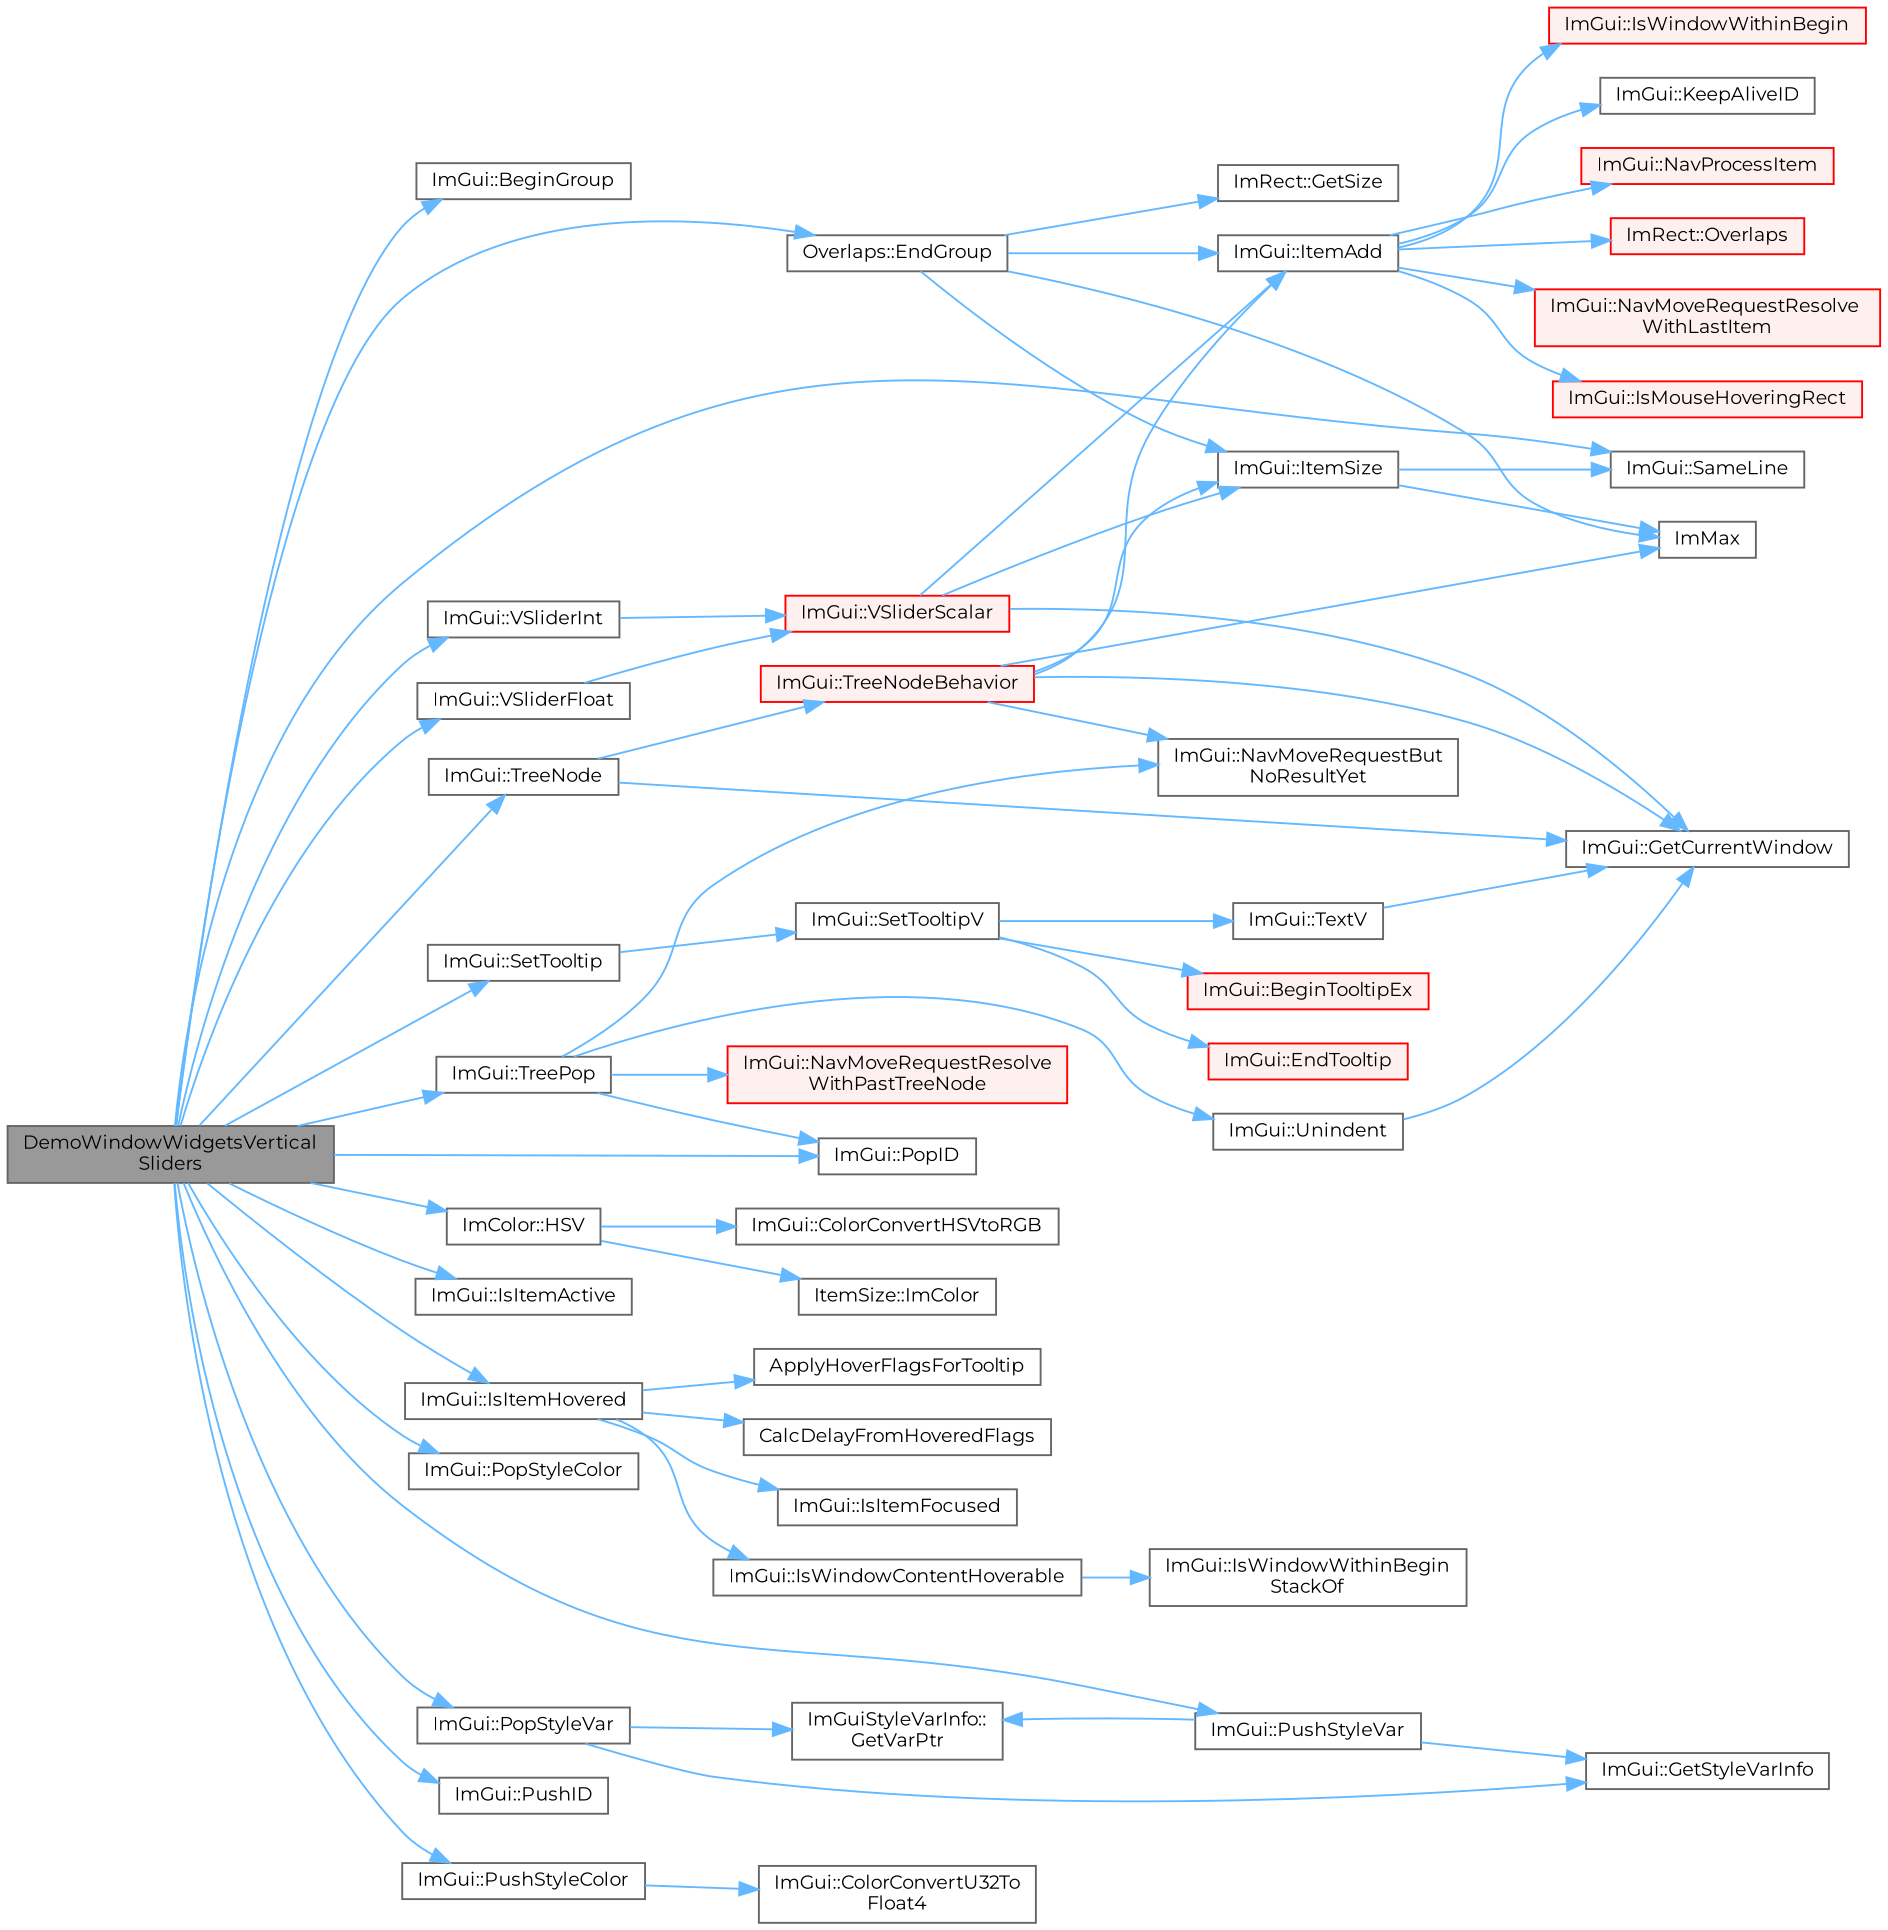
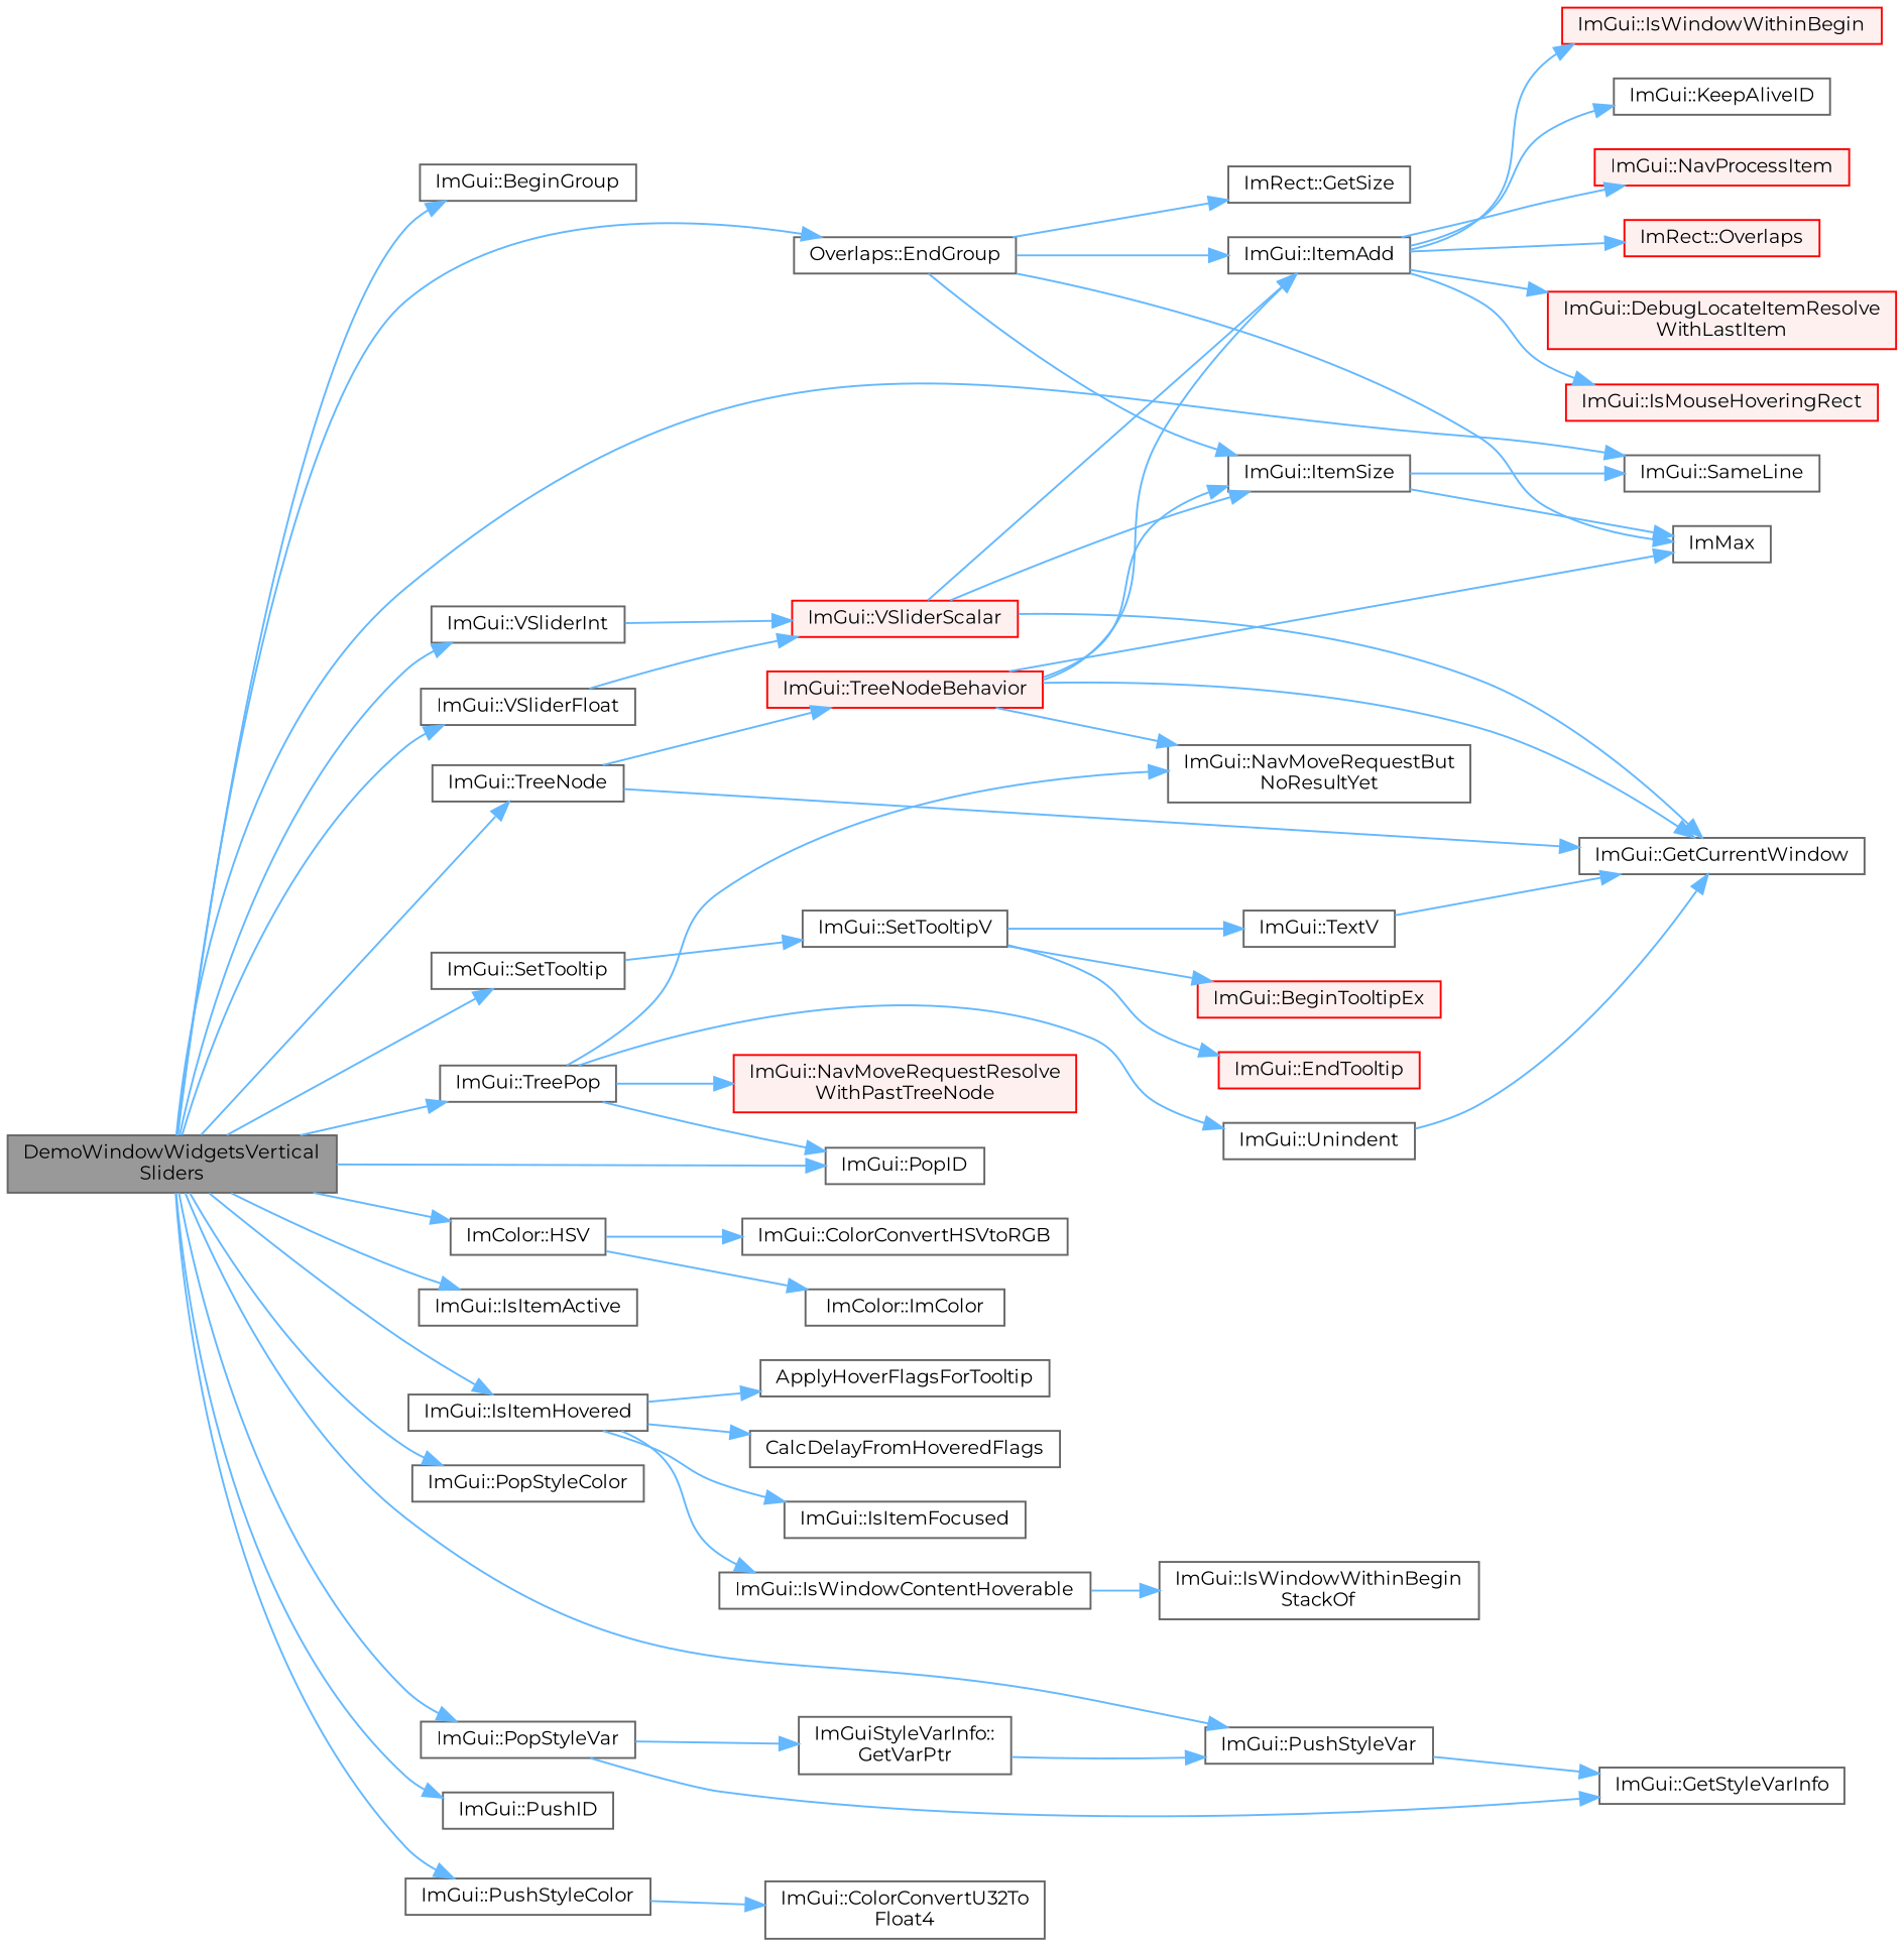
  digraph {
    fontname=Montserrat
    rankdir=LR
    node [color=grey40 fillcolor=white fontname=Montserrat fontsize=10 shape=box style=filled]
    edge [color=steelblue1 fontname=Montserrat fontsize=10 labelfontname=Helvetica labelfontsize=10 style=solid]
    n1 [color=gray40 fillcolor=grey60 fontcolor=black height=0.2 label="DemoWindowWidgetsVertical\lSliders" width=0.4]
    n2 [height=0.2 label="ImGui::BeginGroup" width=0.4]
    n3 [height=0.2 label="Overlaps::EndGroup" width=0.4]
    n4 [height=0.2 label="ImGui::SameLine" width=0.4]
    n5 [height=0.2 label="ImColor::HSV" width=0.4]
    n6 [height=0.2 label="ImGui::IsItemActive" width=0.4]
    n7 [height=0.2 label="ImGui::IsItemHovered" width=0.4]
    n8 [height=0.2 label="ImGui::PopID" width=0.4]
    n9 [height=0.2 label="ImGui::PopStyleColor" width=0.4]
    n10 [height=0.2 label="ImGui::PopStyleVar" width=0.4]
    n11 [height=0.2 label="ImGui::PushID" width=0.4]
    n12 [height=0.2 label="ImGui::PushStyleColor" width=0.4]
    n13 [height=0.2 label="ImGui::PushStyleVar" width=0.4]
    n14 [height=0.2 label="ImGui::SetTooltip" width=0.4]
    n15 [height=0.2 label="ImGui::TreeNode" width=0.4]
    n16 [height=0.2 label="ImGui::TreePop" width=0.4]
    n17 [height=0.2 label="ImGui::VSliderFloat" width=0.4]
    n18 [height=0.2 label="ImGui::VSliderInt" width=0.4]
    n19 [height=0.2 label=ImMax width=0.4]
    n20 [height=0.2 label="ImRect::GetSize" width=0.4]
    n21 [height=0.2 label="ImGui::ItemAdd" width=0.4]
    n22 [height=0.2 label="ImGui::ItemSize" width=0.4]
    n23 [height=0.2 label="ImGui::ColorConvertHSVtoRGB" width=0.4]
-   n24 [height=0.2 label="ItemSize::ImColor" width=0.4]
+   n24 [height=0.2 label="ImColor::ImColor" width=0.4]
    n25 [height=0.2 label=ApplyHoverFlagsForTooltip width=0.4]
    n26 [height=0.2 label=CalcDelayFromHoveredFlags width=0.4]
    n27 [height=0.2 label="ImGui::IsItemFocused" width=0.4]
    n28 [height=0.2 label="ImGui::IsWindowContentHoverable" width=0.4]
    n29 [height=0.2 label="ImGui::GetStyleVarInfo" width=0.4]
    n30 [height=0.2 label="ImGuiStyleVarInfo::\lGetVarPtr" width=0.4]
    n31 [height=0.2 label="ImGui::ColorConvertU32To\lFloat4" width=0.4]
    n32 [height=0.2 label="ImGui::SetTooltipV" width=0.4]
    n33 [height=0.2 label="ImGui::GetCurrentWindow" width=0.4]
    n34 [color=red fillcolor="#FFF0F0" height=0.2 label="ImGui::TreeNodeBehavior" width=0.4]
    n35 [height=0.2 label="ImGui::NavMoveRequestBut\lNoResultYet" width=0.4]
    n36 [color=red fillcolor="#FFF0F0" height=0.2 label="ImGui::NavMoveRequestResolve\lWithPastTreeNode" width=0.4]
    n37 [height=0.2 label="ImGui::Unindent" width=0.4]
    n38 [color=red fillcolor="#FFF0F0" height=0.2 label="ImGui::VSliderScalar" width=0.4]
-   n39 [color=red fillcolor="#FFF0F0" height=0.2 label="ImGui::NavMoveRequestResolve\lWithLastItem" width=0.4]
+   n39 [color=red fillcolor="#FFF0F0" height=0.2 label="ImGui::DebugLocateItemResolve\lWithLastItem" width=0.4]
    n40 [color=red fillcolor="#FFF0F0" height=0.2 label="ImGui::IsMouseHoveringRect" width=0.4]
    n41 [color=red fillcolor="#FFF0F0" height=0.2 label="ImGui::IsWindowWithinBegin" width=0.4]
    n42 [height=0.2 label="ImGui::KeepAliveID" width=0.4]
    n43 [color=red fillcolor="#FFF0F0" height=0.2 label="ImGui::NavProcessItem" width=0.4]
    n44 [color=red fillcolor="#FFF0F0" height=0.2 label="ImRect::Overlaps" width=0.4]
    n45 [height=0.2 label="ImGui::IsWindowWithinBegin\lStackOf" width=0.4]
    n46 [color=red fillcolor="#FFF0F0" height=0.2 label="ImGui::BeginTooltipEx" width=0.4]
    n47 [color=red fillcolor="#FFF0F0" height=0.2 label="ImGui::EndTooltip" width=0.4]
    n48 [height=0.2 label="ImGui::TextV" width=0.4]
    n1 -> n2
    n1 -> n3
    n1 -> n4
    n1 -> n5
    n1 -> n6
    n1 -> n7
    n1 -> n8
    n1 -> n9
    n1 -> n10
    n1 -> n11
    n1 -> n12
    n1 -> n13
    n1 -> n14
    n1 -> n15
    n1 -> n16
    n1 -> n17
    n1 -> n18
    n3 -> n19
    n3 -> n20
    n3 -> n21
    n3 -> n22
    n5 -> n23
    n5 -> n24
    n7 -> n25
    n7 -> n26
    n7 -> n27
    n7 -> n28
    n10 -> n29
    n10 -> n30
    n12 -> n31
    n13 -> n29
-   n13 -> n30
+   n30 -> n13
    n14 -> n32
    n15 -> n33
    n15 -> n34
    n16 -> n8
    n16 -> n35
    n16 -> n36
    n16 -> n37
    n17 -> n38
    n18 -> n38
    n21 -> n39
    n21 -> n40
    n21 -> n41
    n21 -> n42
    n21 -> n43
    n21 -> n44
    n22 -> n4
    n22 -> n19
    n28 -> n45
    n32 -> n46
    n32 -> n47
    n32 -> n48
    n34 -> n19
    n34 -> n21
    n34 -> n22
    n34 -> n33
    n34 -> n35
    n37 -> n33
    n38 -> n21
    n38 -> n22
    n38 -> n33
    n48 -> n33
  }
